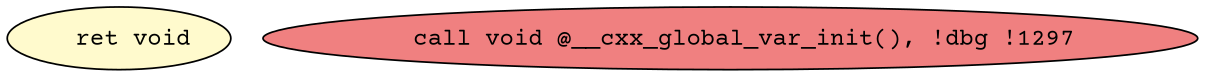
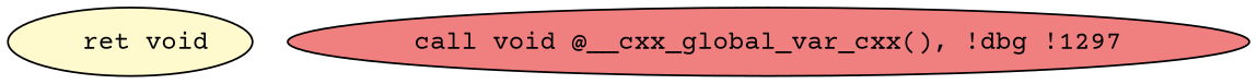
  digraph {
    fontname="Courier Prime"
    node [shape=ellipse style=filled fontname="Courier Prime"]
    n1 [fillcolor=lemonchiffon label="  ret void"]
-   n2 [fillcolor=lightcoral label="  call void @__cxx_global_var_init(), !dbg !1297"]
+   n2 [fillcolor=lightcoral label="call void @__cxx_global_var_cxx(), !dbg !1297"]
  }
